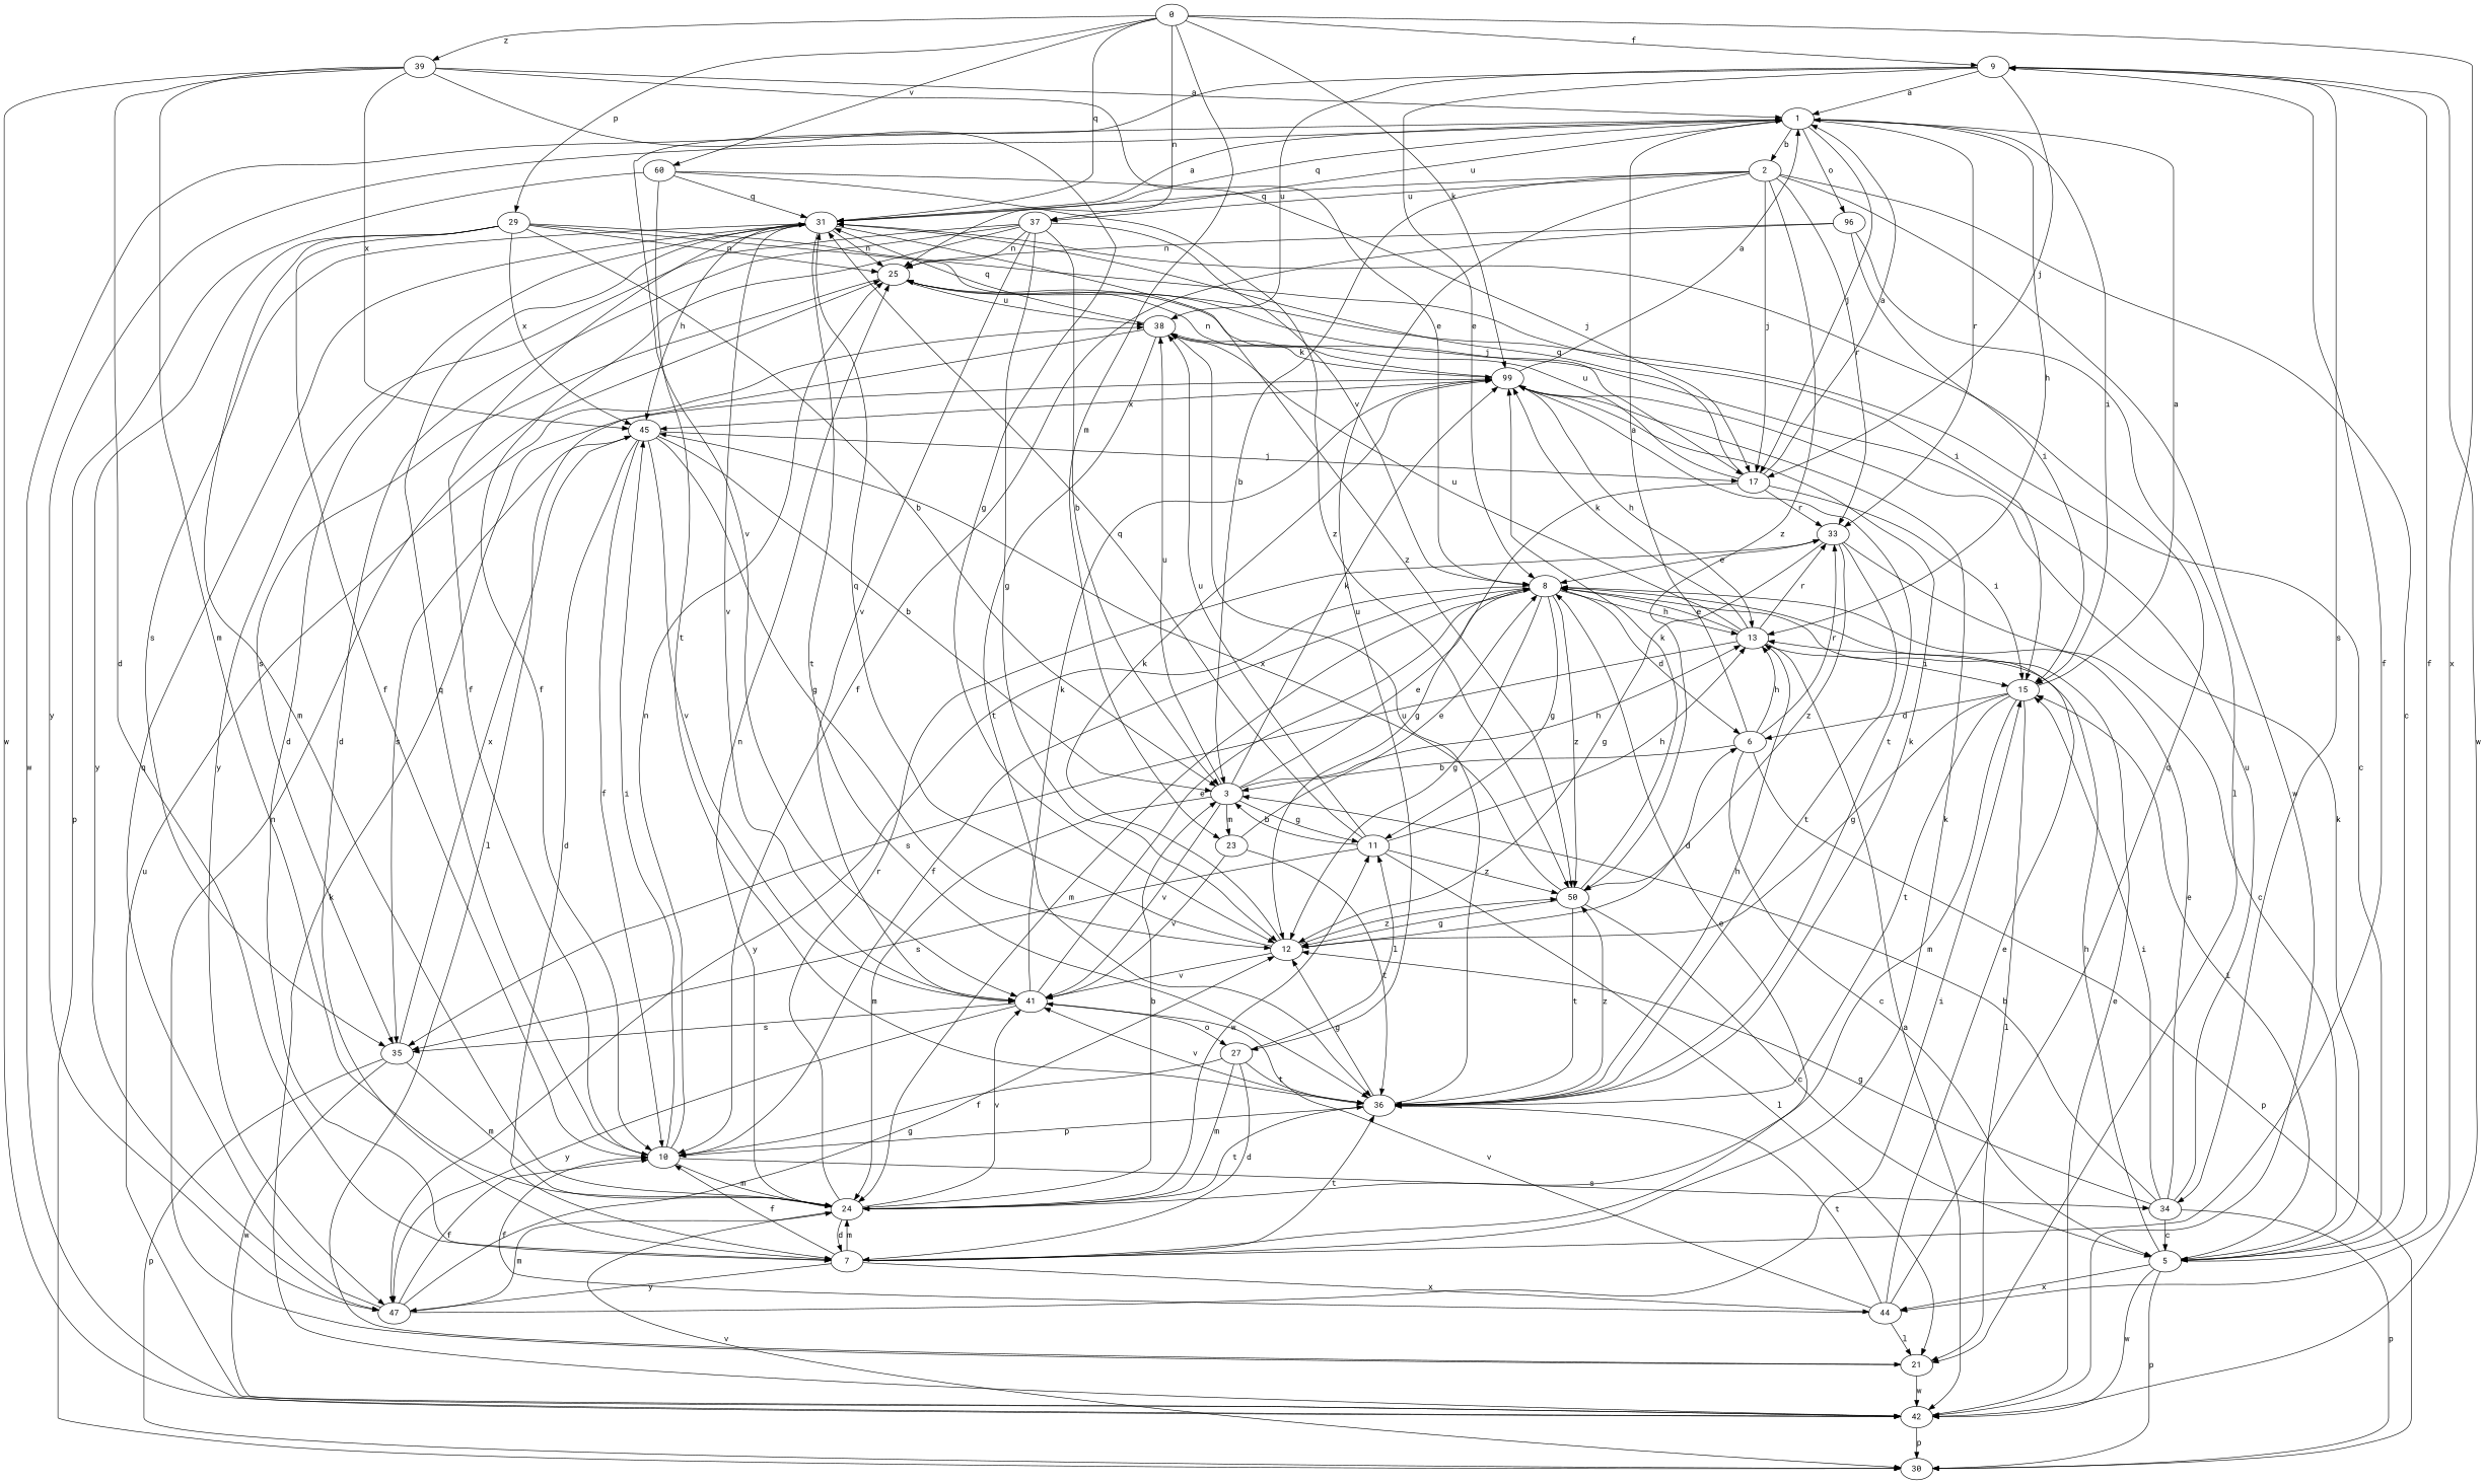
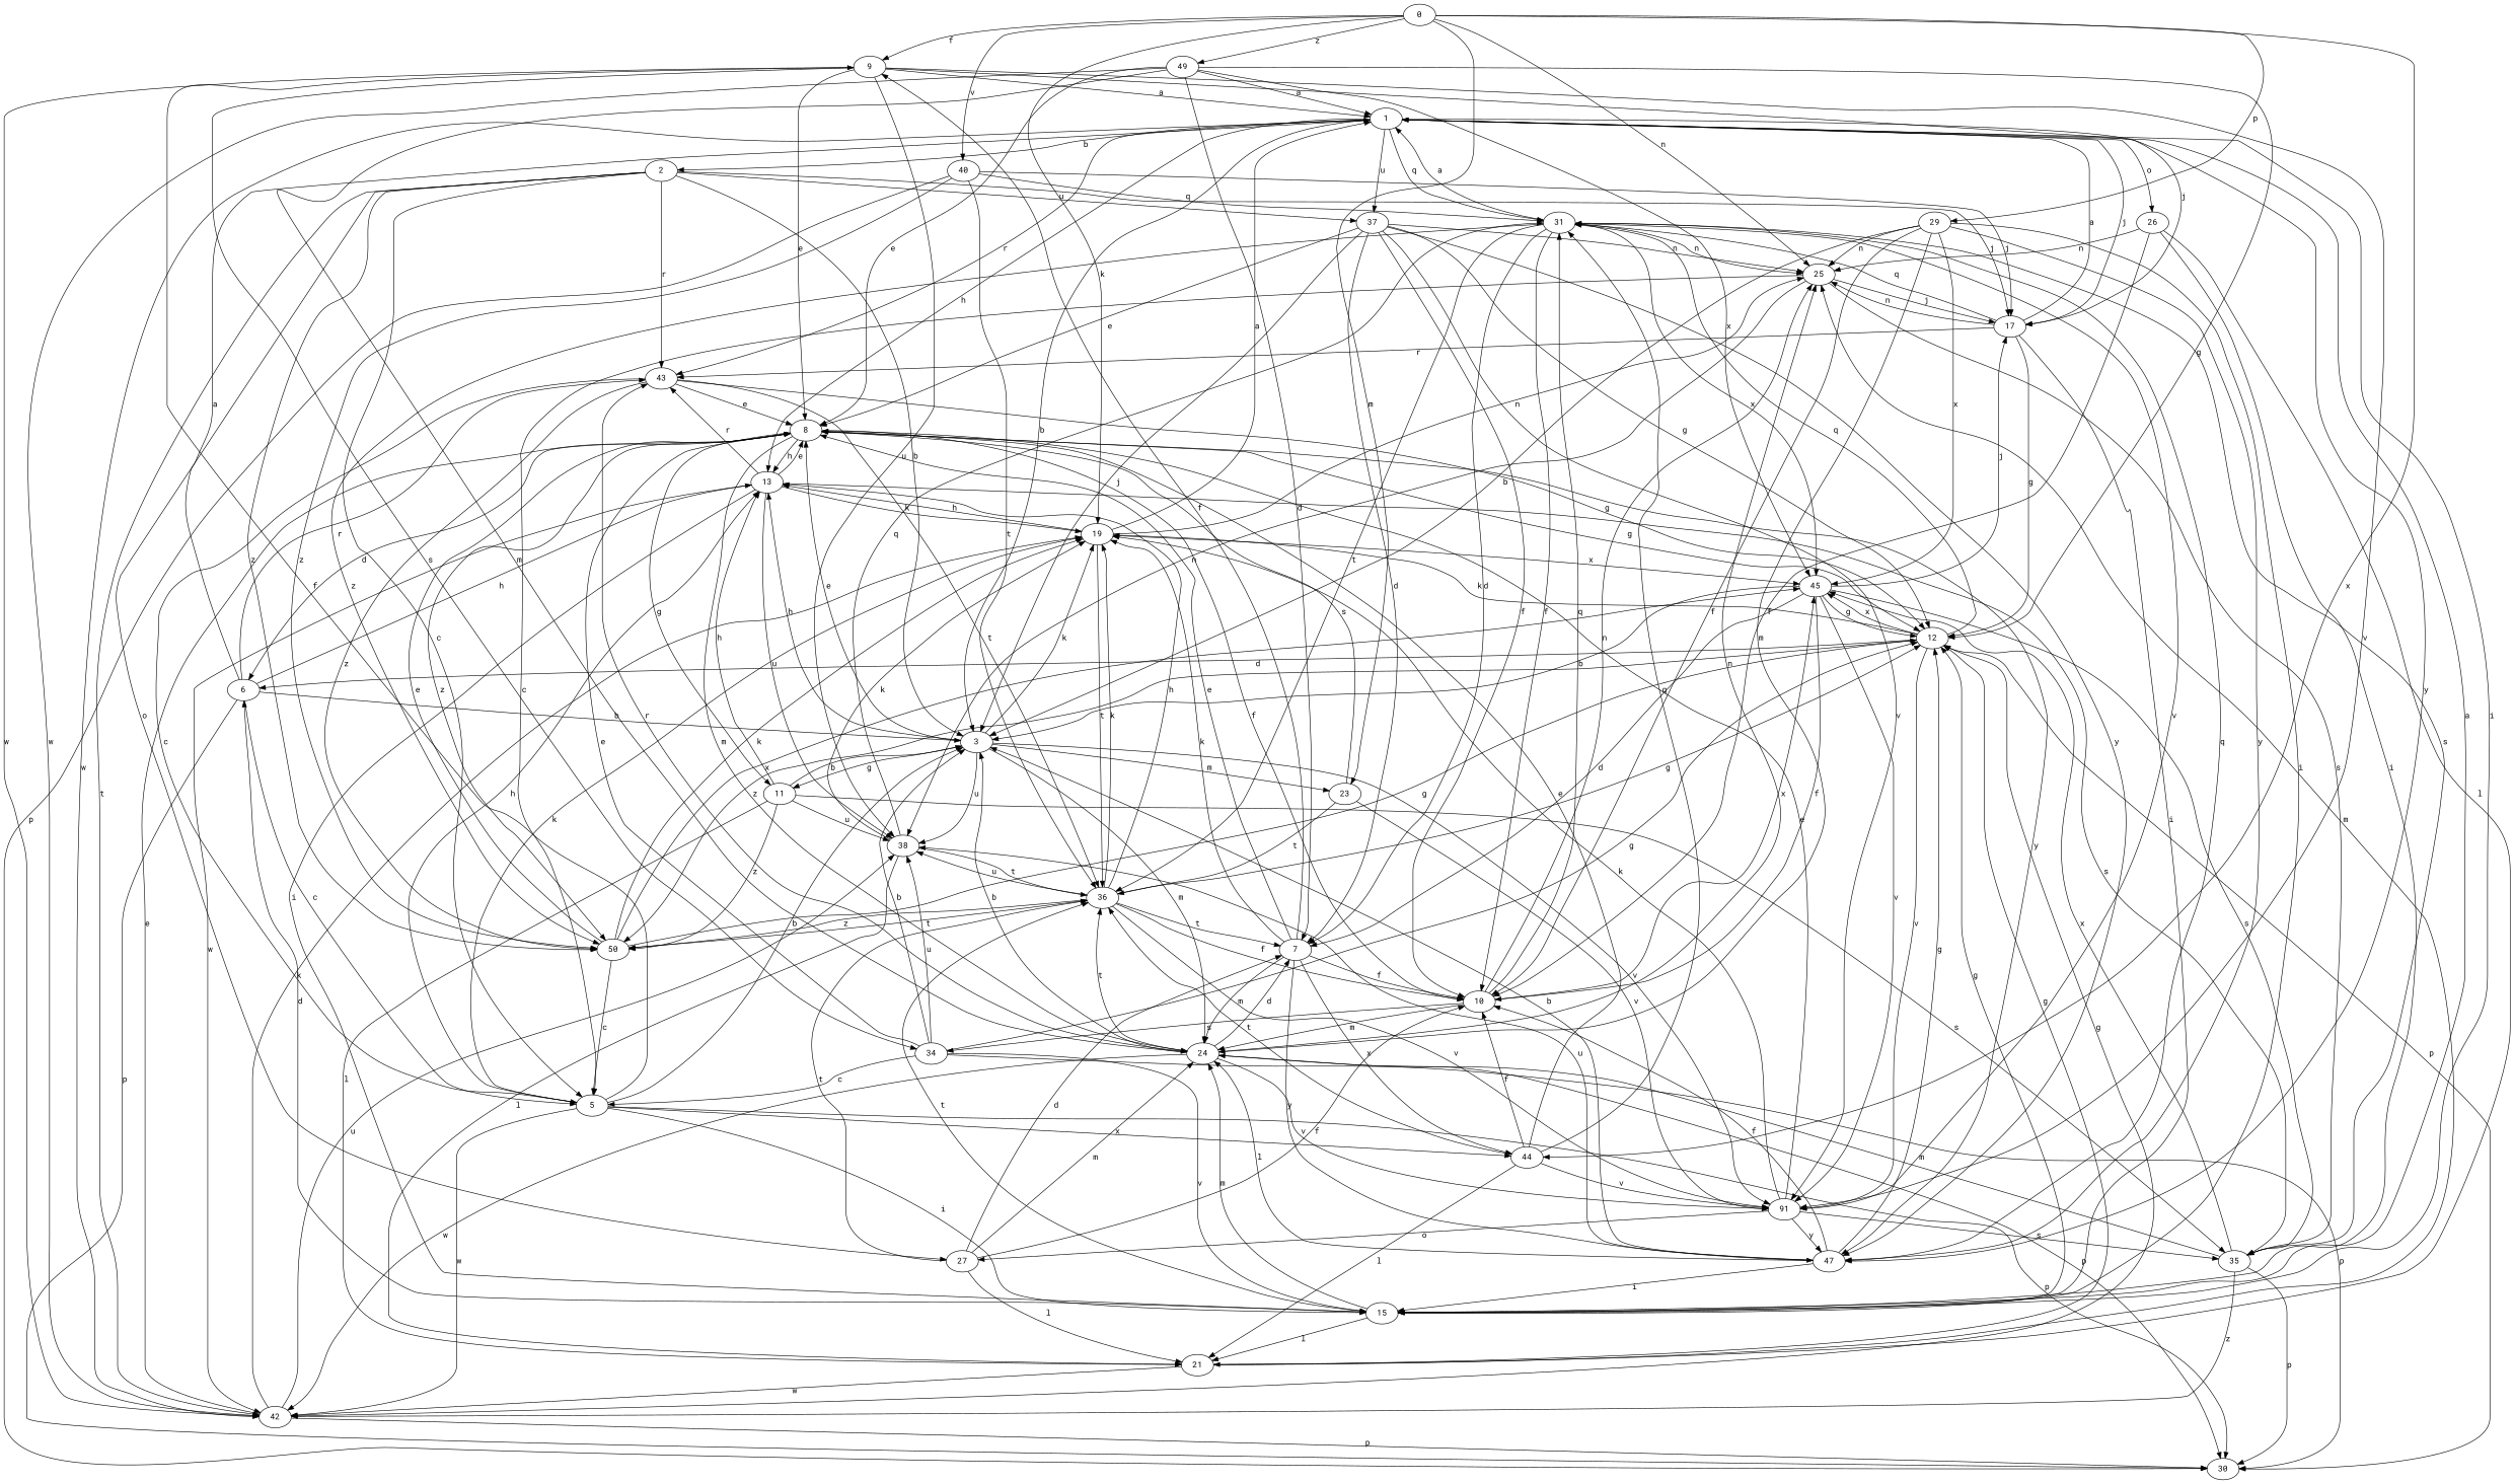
  strict digraph {
    fontname="Roboto Mono"
    node [fontname="Roboto Mono"]
    edge [fontname="Roboto Mono"]
    0
    9
-   19 [label=99]
+   19
    23
    25
    29
    31
-   40 [label=60]
+   40
    44
-   49 [label=39]
+   49
    1
    17
    42
    8
    38
-   41
+   41 [label=91]
    34
    13
    36
    45
    5
    35
    3
    15
    47
    24
    10
    50
    7
    30
    21
    12
    2
-   33
+   33 [label=43]
    37
-   26 [label=96]
+   26
    27
    11
    6
    0 -> 9 [label=f]
    0 -> 19 [label=k]
    0 -> 23 [label=m]
    0 -> 25 [label=n]
    0 -> 29 [label=p]
-   0 -> 31 [label=q]
    0 -> 40 [label=v]
    0 -> 44 [label=x]
    0 -> 49 [label=z]
    9 -> 1 [label=a]
    9 -> 17 [label=j]
    9 -> 42 [label=w]
    9 -> 8 [label=e]
    9 -> 38 [label=u]
    9 -> 41 [label=v]
    9 -> 34 [label=s]
    19 -> 25 [label=n]
    19 -> 1 [label=a]
    19 -> 13 [label=h]
    19 -> 36 [label=t]
    19 -> 45 [label=x]
-   23 -> 8 [label=e]
+   23 -> 8 [label=s]
    23 -> 41 [label=v]
    23 -> 36 [label=t]
-   29 -> 17 [label=j]
-   25 -> 38 [label=u]
+   25 -> 17 [label=j]
+   25 -> 38 [label=n]
    25 -> 5 [label=c]
    25 -> 35 [label=s]
    29 -> 25 [label=n]
    29 -> 45 [label=x]
    29 -> 3 [label=b]
    29 -> 15 [label=i]
    29 -> 47 [label=y]
    29 -> 24 [label=m]
    29 -> 10 [label=f]
    31 -> 25 [label=n]
    31 -> 1 [label=a]
    31 -> 41 [label=v]
    31 -> 36 [label=t]
-   31 -> 45 [label=h]
+   31 -> 45 [label=x]
    31 -> 35 [label=s]
    31 -> 10 [label=f]
    31 -> 50 [label=z]
    31 -> 7 [label=d]
    40 -> 31 [label=q]
    40 -> 17 [label=j]
    40 -> 36 [label=t]
    40 -> 50 [label=z]
    40 -> 30 [label=p]
    44 -> 31 [label=q]
    44 -> 8 [label=e]
    44 -> 41 [label=v]
    44 -> 36 [label=t]
    44 -> 10 [label=f]
    44 -> 21 [label=l]
    49 -> 1 [label=a]
    49 -> 42 [label=w]
    49 -> 8 [label=e]
    49 -> 45 [label=x]
    49 -> 24 [label=m]
    49 -> 7 [label=d]
    49 -> 12 [label=g]
    1 -> 31 [label=q]
    1 -> 17 [label=j]
    1 -> 42 [label=w]
    1 -> 13 [label=h]
+   1 -> 3 [label=b]
    1 -> 15 [label=i]
    1 -> 47 [label=y]
    1 -> 2 [label=b]
    1 -> 33 [label=r]
    1 -> 37 [label=u]
    1 -> 26 [label=o]
-   17 -> 25 [label=u]
+   17 -> 25 [label=n]
    17 -> 31 [label=q]
    17 -> 1 [label=a]
    17 -> 15 [label=i]
    17 -> 12 [label=g]
    17 -> 33 [label=r]
    42 -> 19 [label=k]
    42 -> 8 [label=e]
    42 -> 38 [label=u]
    42 -> 30 [label=p]
+   42 -> 12 [label=g]
    8 -> 13 [label=h]
    8 -> 47 [label=y]
    8 -> 24 [label=m]
    8 -> 10 [label=f]
    8 -> 50 [label=z]
    8 -> 12 [label=g]
    8 -> 11 [label=g]
    8 -> 6 [label=d]
    38 -> 19 [label=k]
    38 -> 31 [label=q]
    38 -> 36 [label=t]
    38 -> 21 [label=l]
    41 -> 19 [label=k]
    41 -> 8 [label=e]
    41 -> 35 [label=s]
    41 -> 47 [label=y]
    41 -> 27 [label=o]
    34 -> 8 [label=e]
    34 -> 38 [label=u]
    34 -> 5 [label=c]
    34 -> 3 [label=b]
-   34 -> 15 [label=i]
+   34 -> 15 [label=v]
    34 -> 30 [label=p]
    34 -> 12 [label=g]
    13 -> 19 [label=k]
-   13 -> 42 [label=a]
+   13 -> 42 [label=w]
    13 -> 8 [label=e]
    13 -> 38 [label=u]
    13 -> 35 [label=s]
    13 -> 15 [label=i]
    13 -> 33 [label=r]
    36 -> 19 [label=k]
    36 -> 38 [label=u]
    36 -> 41 [label=v]
    36 -> 13 [label=h]
-   36 -> 10 [label=p]
+   36 -> 10 [label=f]
    36 -> 50 [label=z]
    36 -> 12 [label=g]
    45 -> 17 [label=j]
    45 -> 41 [label=v]
    45 -> 35 [label=s]
    45 -> 3 [label=b]
    45 -> 10 [label=f]
    45 -> 7 [label=d]
    45 -> 12 [label=g]
    5 -> 9 [label=f]
    5 -> 19 [label=k]
    5 -> 44 [label=x]
    5 -> 42 [label=w]
    5 -> 13 [label=h]
+   5 -> 3 [label=b]
    5 -> 15 [label=i]
    5 -> 30 [label=p]
-   35 -> 42 [label=w]
+   35 -> 42 [label=z]
    35 -> 45 [label=x]
    35 -> 24 [label=m]
    35 -> 30 [label=p]
    3 -> 19 [label=k]
    3 -> 23 [label=m]
    3 -> 8 [label=e]
    3 -> 38 [label=u]
    3 -> 41 [label=v]
    3 -> 13 [label=h]
    3 -> 24 [label=m]
    3 -> 11 [label=g]
    15 -> 1 [label=a]
    15 -> 36 [label=t]
    15 -> 24 [label=m]
    15 -> 21 [label=l]
    15 -> 12 [label=g]
    15 -> 6 [label=d]
    47 -> 31 [label=q]
+   47 -> 38 [label=u]
+   47 -> 3 [label=b]
    47 -> 15 [label=i]
-   47 -> 24 [label=m]
+   47 -> 24 [label=l]
    47 -> 10 [label=f]
    47 -> 12 [label=g]
    24 -> 25 [label=n]
-   24 -> 11 [label=w]
+   24 -> 42 [label=w]
    24 -> 41 [label=v]
    24 -> 36 [label=t]
    24 -> 3 [label=b]
    24 -> 7 [label=d]
-   24 -> 30 [label=v]
+   24 -> 30 [label=p]
    24 -> 33 [label=r]
    10 -> 25 [label=n]
    10 -> 31 [label=q]
    10 -> 34 [label=s]
-   10 -> 45 [label=i]
+   10 -> 45 [label=x]
    10 -> 24 [label=m]
    50 -> 19 [label=k]
+   50 -> 8 [label=e]
    50 -> 36 [label=t]
    50 -> 45 [label=x]
    50 -> 5 [label=c]
    50 -> 12 [label=g]
    7 -> 9 [label=f]
    7 -> 19 [label=k]
    7 -> 44 [label=x]
    7 -> 8 [label=e]
-   7 -> 36 [label=t]
+   36 -> 7 [label=t]
    7 -> 47 [label=y]
    7 -> 24 [label=m]
    7 -> 10 [label=f]
-   21 -> 25 [label=n]
+   21 -> 25 [label=m]
    21 -> 42 [label=w]
+   21 -> 12 [label=g]
    12 -> 19 [label=k]
    12 -> 31 [label=q]
    12 -> 41 [label=v]
+   12 -> 45 [label=x]
    12 -> 50 [label=z]
+   12 -> 30 [label=p]
    12 -> 6 [label=d]
-   2 -> 31 [label=q]
    2 -> 17 [label=j]
-   2 -> 42 [label=w]
+   2 -> 42 [label=t]
    2 -> 5 [label=c]
    2 -> 3 [label=b]
    2 -> 50 [label=z]
    2 -> 33 [label=r]
    2 -> 37 [label=u]
-   2 -> 27 [label=u]
+   2 -> 27 [label=o]
    33 -> 8 [label=e]
    33 -> 36 [label=t]
    33 -> 5 [label=c]
    33 -> 50 [label=z]
    33 -> 12 [label=g]
    37 -> 25 [label=n]
-   37 -> 8 [label=v]
+   37 -> 8 [label=e]
    37 -> 41 [label=v]
-   37 -> 3 [label=b]
+   37 -> 3 [label=j]
    37 -> 47 [label=y]
    37 -> 10 [label=f]
    37 -> 7 [label=d]
    37 -> 12 [label=g]
    26 -> 25 [label=n]
    26 -> 15 [label=i]
    26 -> 10 [label=f]
    26 -> 21 [label=l]
    27 -> 36 [label=t]
    27 -> 24 [label=m]
    27 -> 10 [label=f]
    27 -> 7 [label=d]
-   27 -> 11 [label=l]
-   11 -> 31 [label=q]
+   27 -> 21 [label=l]
    11 -> 38 [label=u]
    11 -> 13 [label=h]
    11 -> 35 [label=s]
    11 -> 3 [label=b]
    11 -> 50 [label=z]
    11 -> 21 [label=l]
    6 -> 1 [label=a]
    6 -> 13 [label=h]
    6 -> 5 [label=c]
    6 -> 3 [label=b]
    6 -> 30 [label=p]
    6 -> 33 [label=r]
  }
